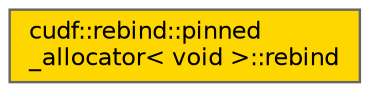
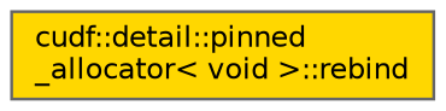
  digraph {
    rankdir=LR
-   n1 [color=grey40 fillcolor=gold fontname=Helvetica fontsize=10 height=0.2 label="cudf::rebind::pinned\l_allocator\< void \>::rebind" shape=box style=filled width=0.4]
+   n1 [color=grey40 fillcolor=gold fontname=Helvetica fontsize=10 height=0.2 label="cudf::detail::pinned\l_allocator\< void \>::rebind" shape=box style=filled width=0.4]
  }
